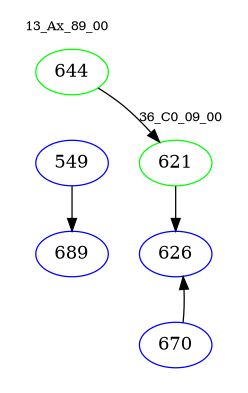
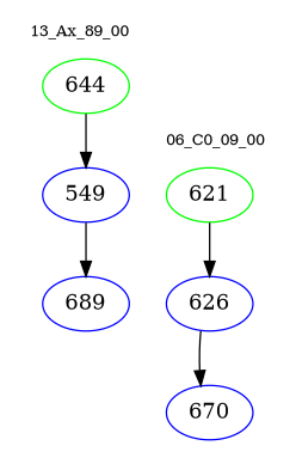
  digraph {
    node [color=blue]
    edge [color=black]
    n1 [color=green label=644]
    n2 [label=549]
    n3 [label=689]
    n4 [color=green label=621]
    n5 [label=626]
    n6 [label=670]
    subgraph cluster_1 {
      color=white
      fontsize=10
      label="13_Ax_89_00"
      n1
      n2
      n3
    }
    subgraph cluster_2 {
      color=white
      fontsize=10
-     label="36_C0_09_00"
+     label="06_C0_09_00"
      n4
      n5
      n6
    }
-   n1 -> n4
+   n1 -> n2
    n2 -> n3
    n4 -> n5
-   n6 -> n5
+   n5 -> n6
  }
